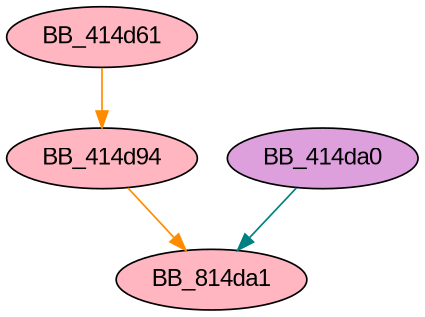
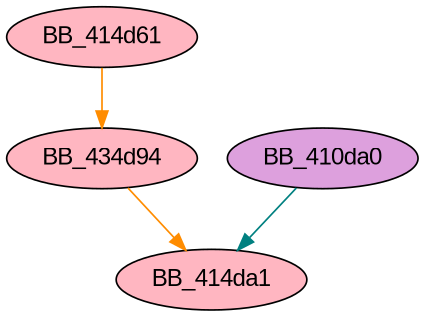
  digraph {
    fontname="Liberation Sans"
    node [fillcolor=lightpink fontname="Liberation Sans" style=filled]
    edge [color=darkorange fontname="Liberation Sans"]
    n1 [label=BB_414d61]
-   BB_414d94
-   BB_414da1 [label=BB_814da1]
-   BB_414da0 [fillcolor=plum]
+   BB_414d94 [label=BB_434d94]
+   BB_414da1
+   BB_414da0 [fillcolor=plum label=BB_410da0]
    n1 -> BB_414d94
    BB_414d94 -> BB_414da1
    BB_414da0 -> BB_414da1 [color=teal]
  }
